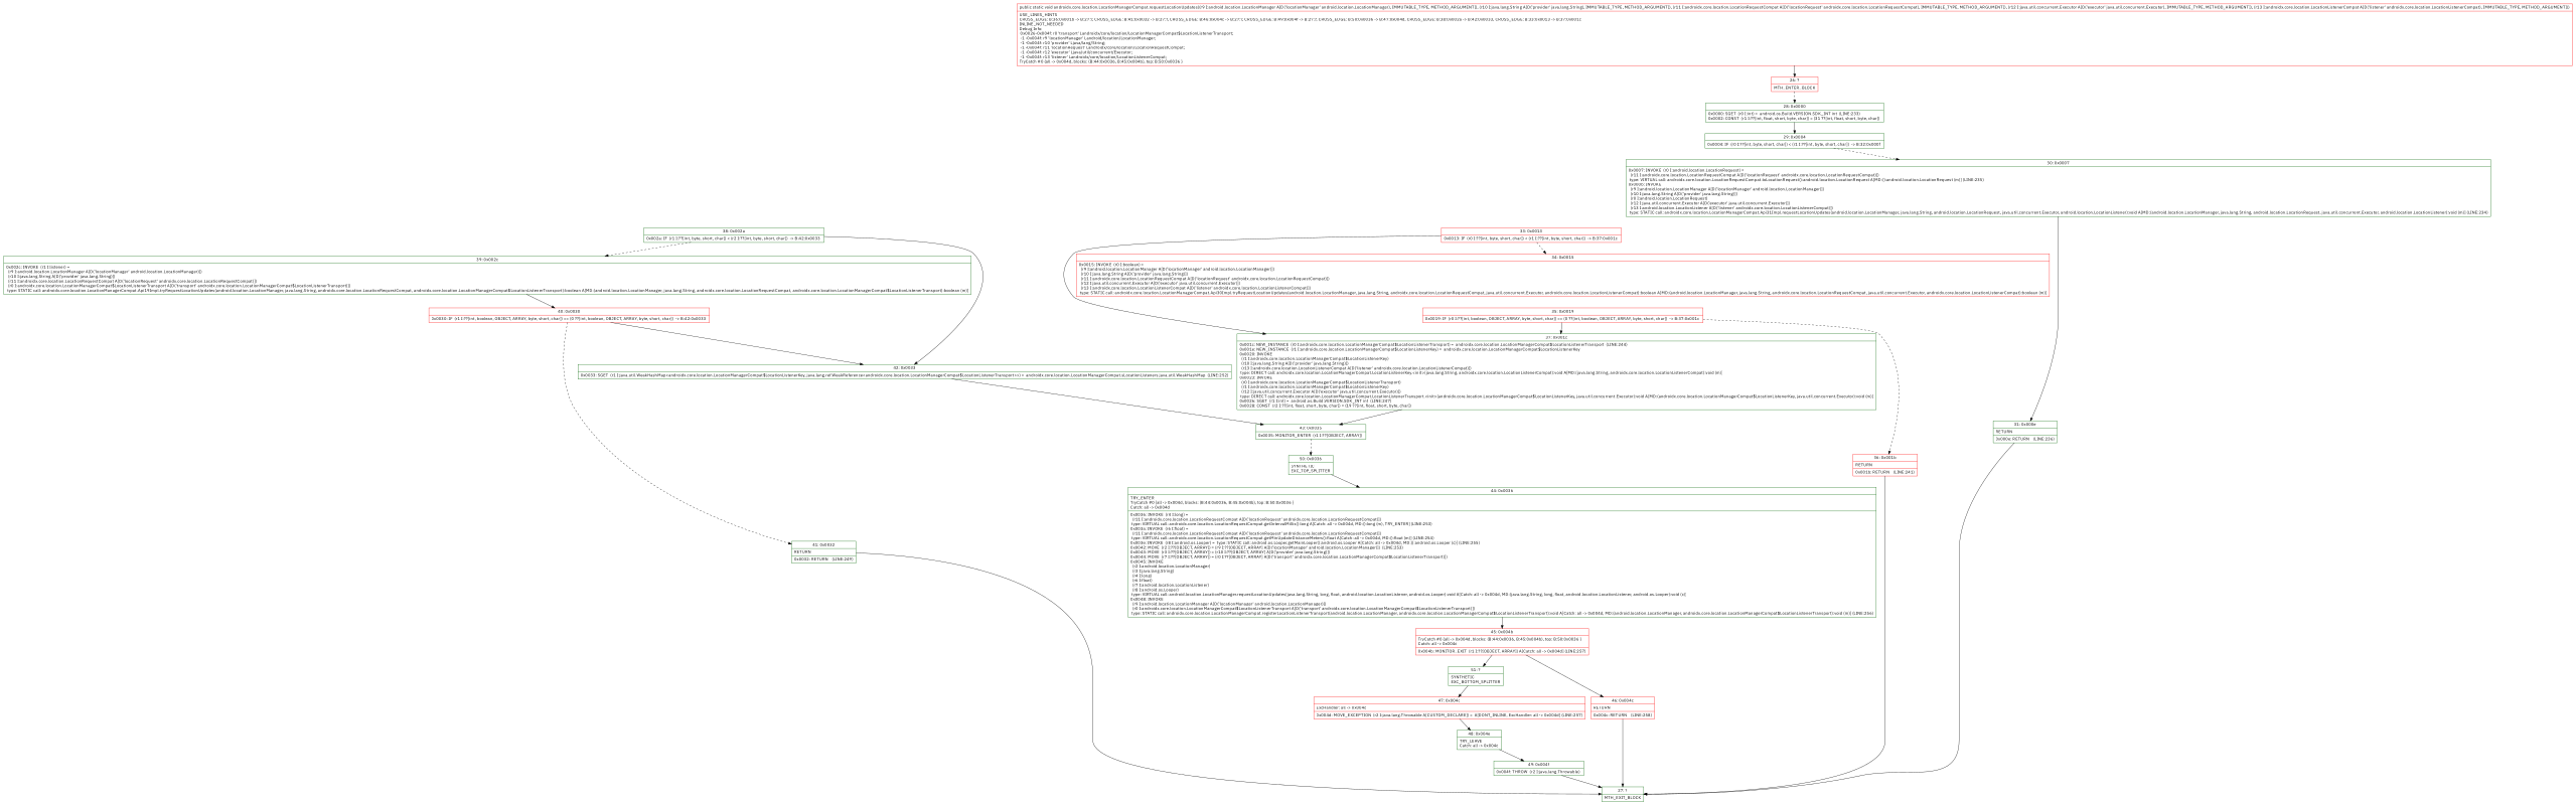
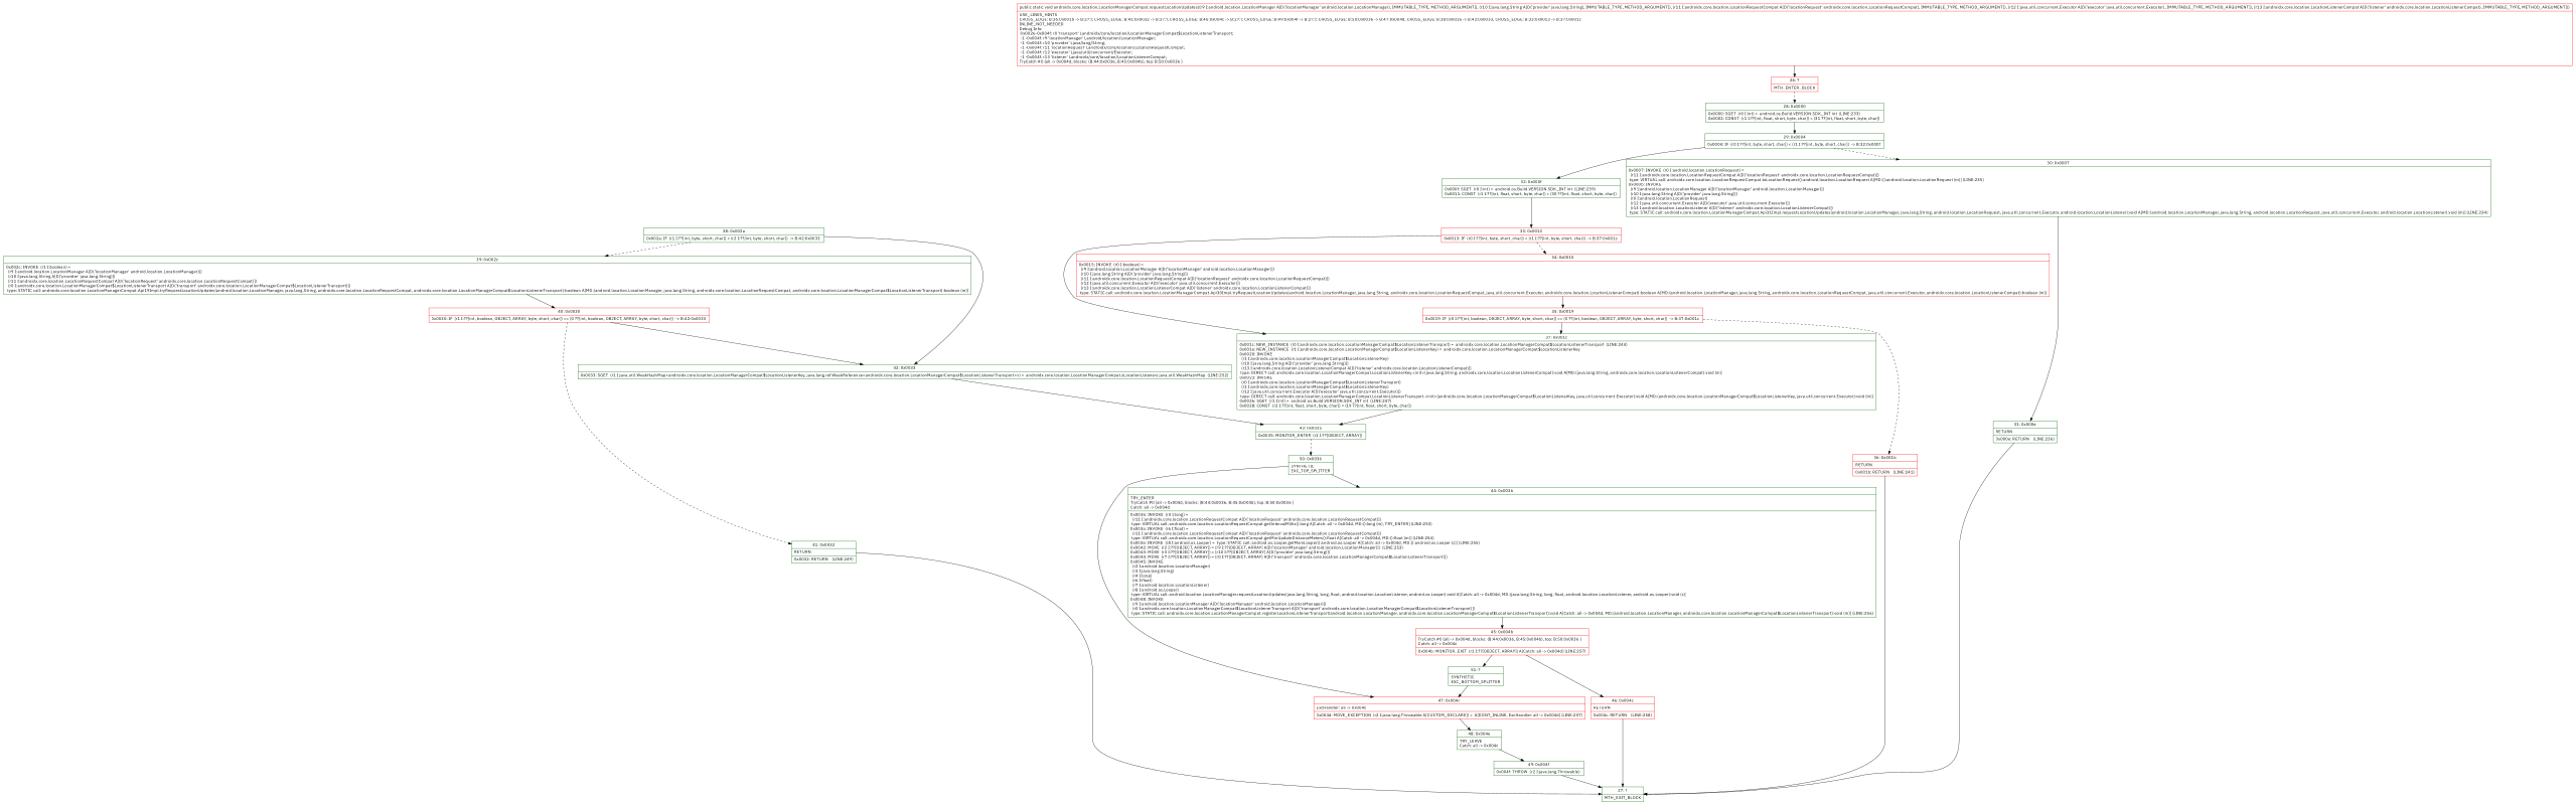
  digraph {
    fontname="IBM Plex Sans"
    node [color=darkgreen fontname="IBM Plex Sans" shape=record]
    edge [fontname="IBM Plex Sans"]
    n1 [color=red label="{26\:\ ?|MTH_ENTER_BLOCK\l}"]
    n2 [label="{28\:\ 0x0000|0x0000: SGET  (r0 I:int) =  android.os.Build.VERSION.SDK_INT int  (LINE:233)\l0x0002: CONST  (r1 I:??[int, float, short, byte, char]) = (31 ??[int, float, short, byte, char]) \l}"]
    n3 [label="{29\:\ 0x0004|0x0004: IF  (r0 I:??[int, byte, short, char]) \< (r1 I:??[int, byte, short, char])  \-\> B:32:0x000f \l}"]
    n4 [label="{30\:\ 0x0007|0x0007: INVOKE  (r0 I:android.location.LocationRequest) = \l  (r11 I:androidx.core.location.LocationRequestCompat A[D('locationRequest' androidx.core.location.LocationRequestCompat)])\l type: VIRTUAL call: androidx.core.location.LocationRequestCompat.toLocationRequest():android.location.LocationRequest A[MD:():android.location.LocationRequest (m)] (LINE:235)\l0x000b: INVOKE  \l  (r9 I:android.location.LocationManager A[D('locationManager' android.location.LocationManager)])\l  (r10 I:java.lang.String A[D('provider' java.lang.String)])\l  (r0 I:android.location.LocationRequest)\l  (r12 I:java.util.concurrent.Executor A[D('executor' java.util.concurrent.Executor)])\l  (r13 I:android.location.LocationListener A[D('listener' androidx.core.location.LocationListenerCompat)])\l type: STATIC call: androidx.core.location.LocationManagerCompat.Api31Impl.requestLocationUpdates(android.location.LocationManager, java.lang.String, android.location.LocationRequest, java.util.concurrent.Executor, android.location.LocationListener):void A[MD:(android.location.LocationManager, java.lang.String, android.location.LocationRequest, java.util.concurrent.Executor, android.location.LocationListener):void (m)] (LINE:234)\l}"]
+   n5 [label="{32\:\ 0x000f|0x000f: SGET  (r0 I:int) =  android.os.Build.VERSION.SDK_INT int  (LINE:239)\l0x0011: CONST  (r1 I:??[int, float, short, byte, char]) = (30 ??[int, float, short, byte, char]) \l}"]
    n6 [label="{31\:\ 0x000e|RETURN\l|0x000e: RETURN    (LINE:236)\l}"]
    n7 [color=red label="{33\:\ 0x0013|0x0013: IF  (r0 I:??[int, byte, short, char]) \< (r1 I:??[int, byte, short, char])  \-\> B:37:0x001c \l}"]
    n8 [label="{27\:\ ?|MTH_EXIT_BLOCK\l}"]
    n9 [color=red label="{34\:\ 0x0015|0x0015: INVOKE  (r0 I:boolean) = \l  (r9 I:android.location.LocationManager A[D('locationManager' android.location.LocationManager)])\l  (r10 I:java.lang.String A[D('provider' java.lang.String)])\l  (r11 I:androidx.core.location.LocationRequestCompat A[D('locationRequest' androidx.core.location.LocationRequestCompat)])\l  (r12 I:java.util.concurrent.Executor A[D('executor' java.util.concurrent.Executor)])\l  (r13 I:androidx.core.location.LocationListenerCompat A[D('listener' androidx.core.location.LocationListenerCompat)])\l type: STATIC call: androidx.core.location.LocationManagerCompat.Api30Impl.tryRequestLocationUpdates(android.location.LocationManager, java.lang.String, androidx.core.location.LocationRequestCompat, java.util.concurrent.Executor, androidx.core.location.LocationListenerCompat):boolean A[MD:(android.location.LocationManager, java.lang.String, androidx.core.location.LocationRequestCompat, java.util.concurrent.Executor, androidx.core.location.LocationListenerCompat):boolean (m)]\l}"]
    n10 [label="{37\:\ 0x001c|0x001c: NEW_INSTANCE  (r0 I:androidx.core.location.LocationManagerCompat$LocationListenerTransport) =  androidx.core.location.LocationManagerCompat$LocationListenerTransport  (LINE:244)\l0x001e: NEW_INSTANCE  (r1 I:androidx.core.location.LocationManagerCompat$LocationListenerKey) =  androidx.core.location.LocationManagerCompat$LocationListenerKey \l0x0020: INVOKE  \l  (r1 I:androidx.core.location.LocationManagerCompat$LocationListenerKey)\l  (r10 I:java.lang.String A[D('provider' java.lang.String)])\l  (r13 I:androidx.core.location.LocationListenerCompat A[D('listener' androidx.core.location.LocationListenerCompat)])\l type: DIRECT call: androidx.core.location.LocationManagerCompat.LocationListenerKey.\<init\>(java.lang.String, androidx.core.location.LocationListenerCompat):void A[MD:(java.lang.String, androidx.core.location.LocationListenerCompat):void (m)]\l0x0023: INVOKE  \l  (r0 I:androidx.core.location.LocationManagerCompat$LocationListenerTransport)\l  (r1 I:androidx.core.location.LocationManagerCompat$LocationListenerKey)\l  (r12 I:java.util.concurrent.Executor A[D('executor' java.util.concurrent.Executor)])\l type: DIRECT call: androidx.core.location.LocationManagerCompat.LocationListenerTransport.\<init\>(androidx.core.location.LocationManagerCompat$LocationListenerKey, java.util.concurrent.Executor):void A[MD:(androidx.core.location.LocationManagerCompat$LocationListenerKey, java.util.concurrent.Executor):void (m)]\l0x0026: SGET  (r1 I:int) =  android.os.Build.VERSION.SDK_INT int  (LINE:247)\l0x0028: CONST  (r2 I:??[int, float, short, byte, char]) = (19 ??[int, float, short, byte, char]) \l}"]
    n11 [color=red label="{35\:\ 0x0019|0x0019: IF  (r0 I:??[int, boolean, OBJECT, ARRAY, byte, short, char]) == (0 ??[int, boolean, OBJECT, ARRAY, byte, short, char])  \-\> B:37:0x001c \l}"]
    n12 [label="{43\:\ 0x0035|0x0035: MONITOR_ENTER  (r1 I:??[OBJECT, ARRAY]) \l}"]
    n13 [color=red label="{36\:\ 0x001b|RETURN\l|0x001b: RETURN    (LINE:241)\l}"]
    n14 [label="{38\:\ 0x002a|0x002a: IF  (r1 I:??[int, byte, short, char]) \< (r2 I:??[int, byte, short, char])  \-\> B:42:0x0033 \l}"]
-   n15 [label="{39\:\ 0x002c|0x002c: INVOKE  (r1 I:listener) = \l  (r9 I:android.location.LocationManager A[D('locationManager' android.location.LocationManager)])\l  (r10 I:java.lang.String A[D('provider' java.lang.String)])\l  (r11 I:androidx.core.location.LocationRequestCompat A[D('locationRequest' androidx.core.location.LocationRequestCompat)])\l  (r0 I:androidx.core.location.LocationManagerCompat$LocationListenerTransport A[D('transport' androidx.core.location.LocationManagerCompat$LocationListenerTransport)])\l type: STATIC call: androidx.core.location.LocationManagerCompat.Api19Impl.tryRequestLocationUpdates(android.location.LocationManager, java.lang.String, androidx.core.location.LocationRequestCompat, androidx.core.location.LocationManagerCompat$LocationListenerTransport):boolean A[MD:(android.location.LocationManager, java.lang.String, androidx.core.location.LocationRequestCompat, androidx.core.location.LocationManagerCompat$LocationListenerTransport):boolean (m)]\l}"]
+   n15 [label="{39\:\ 0x002c|0x002c: INVOKE  (r1 I:boolean) = \l  (r9 I:android.location.LocationManager A[D('locationManager' android.location.LocationManager)])\l  (r10 I:java.lang.String A[D('provider' java.lang.String)])\l  (r11 I:androidx.core.location.LocationRequestCompat A[D('locationRequest' androidx.core.location.LocationRequestCompat)])\l  (r0 I:androidx.core.location.LocationManagerCompat$LocationListenerTransport A[D('transport' androidx.core.location.LocationManagerCompat$LocationListenerTransport)])\l type: STATIC call: androidx.core.location.LocationManagerCompat.Api19Impl.tryRequestLocationUpdates(android.location.LocationManager, java.lang.String, androidx.core.location.LocationRequestCompat, androidx.core.location.LocationManagerCompat$LocationListenerTransport):boolean A[MD:(android.location.LocationManager, java.lang.String, androidx.core.location.LocationRequestCompat, androidx.core.location.LocationManagerCompat$LocationListenerTransport):boolean (m)]\l}"]
    n16 [label="{42\:\ 0x0033|0x0033: SGET  (r1 I:java.util.WeakHashMap\<androidx.core.location.LocationManagerCompat$LocationListenerKey, java.lang.ref.WeakReference\<androidx.core.location.LocationManagerCompat$LocationListenerTransport\>\>) =  androidx.core.location.LocationManagerCompat.sLocationListeners java.util.WeakHashMap  (LINE:252)\l}"]
    n17 [color=red label="{40\:\ 0x0030|0x0030: IF  (r1 I:??[int, boolean, OBJECT, ARRAY, byte, short, char]) == (0 ??[int, boolean, OBJECT, ARRAY, byte, short, char])  \-\> B:42:0x0033 \l}"]
    n18 [label="{41\:\ 0x0032|RETURN\l|0x0032: RETURN    (LINE:249)\l}"]
    n19 [label="{50\:\ 0x0036|SYNTHETIC\lEXC_TOP_SPLITTER\l}"]
    n20 [label="{44\:\ 0x0036|TRY_ENTER\lTryCatch #0 \{all \-\> 0x004d, blocks: (B:44:0x0036, B:45:0x004b), top: B:50:0x0036 \}\lCatch: all \-\> 0x004d\l|0x0036: INVOKE  (r4 I:long) = \l  (r11 I:androidx.core.location.LocationRequestCompat A[D('locationRequest' androidx.core.location.LocationRequestCompat)])\l type: VIRTUAL call: androidx.core.location.LocationRequestCompat.getIntervalMillis():long A[Catch: all \-\> 0x004d, MD:():long (m), TRY_ENTER] (LINE:253)\l0x003a: INVOKE  (r6 I:float) = \l  (r11 I:androidx.core.location.LocationRequestCompat A[D('locationRequest' androidx.core.location.LocationRequestCompat)])\l type: VIRTUAL call: androidx.core.location.LocationRequestCompat.getMinUpdateDistanceMeters():float A[Catch: all \-\> 0x004d, MD:():float (m)] (LINE:254)\l0x003e: INVOKE  (r8 I:android.os.Looper) =  type: STATIC call: android.os.Looper.getMainLooper():android.os.Looper A[Catch: all \-\> 0x004d, MD:():android.os.Looper (c)] (LINE:255)\l0x0042: MOVE  (r2 I:??[OBJECT, ARRAY]) = (r9 I:??[OBJECT, ARRAY] A[D('locationManager' android.location.LocationManager)])  (LINE:253)\l0x0043: MOVE  (r3 I:??[OBJECT, ARRAY]) = (r10 I:??[OBJECT, ARRAY] A[D('provider' java.lang.String)]) \l0x0044: MOVE  (r7 I:??[OBJECT, ARRAY]) = (r0 I:??[OBJECT, ARRAY] A[D('transport' androidx.core.location.LocationManagerCompat$LocationListenerTransport)]) \l0x0045: INVOKE  \l  (r2 I:android.location.LocationManager)\l  (r3 I:java.lang.String)\l  (r4 I:long)\l  (r6 I:float)\l  (r7 I:android.location.LocationListener)\l  (r8 I:android.os.Looper)\l type: VIRTUAL call: android.location.LocationManager.requestLocationUpdates(java.lang.String, long, float, android.location.LocationListener, android.os.Looper):void A[Catch: all \-\> 0x004d, MD:(java.lang.String, long, float, android.location.LocationListener, android.os.Looper):void (c)]\l0x0048: INVOKE  \l  (r9 I:android.location.LocationManager A[D('locationManager' android.location.LocationManager)])\l  (r0 I:androidx.core.location.LocationManagerCompat$LocationListenerTransport A[D('transport' androidx.core.location.LocationManagerCompat$LocationListenerTransport)])\l type: STATIC call: androidx.core.location.LocationManagerCompat.registerLocationListenerTransport(android.location.LocationManager, androidx.core.location.LocationManagerCompat$LocationListenerTransport):void A[Catch: all \-\> 0x004d, MD:(android.location.LocationManager, androidx.core.location.LocationManagerCompat$LocationListenerTransport):void (m)] (LINE:256)\l}"]
    n21 [color=red label="{47\:\ 0x004d|ExcHandler: all \-\> 0x004d\l|0x004d: MOVE_EXCEPTION  (r2 I:java.lang.Throwable A[CUSTOM_DECLARE]) =  A[DONT_INLINE, ExcHandler: all \-\> 0x004d] (LINE:257)\l}"]
    n22 [color=red label="{45\:\ 0x004b|TryCatch #0 \{all \-\> 0x004d, blocks: (B:44:0x0036, B:45:0x004b), top: B:50:0x0036 \}\lCatch: all \-\> 0x004d\l|0x004b: MONITOR_EXIT  (r1 I:??[OBJECT, ARRAY]) A[Catch: all \-\> 0x004d] (LINE:257)\l}"]
    n23 [label="{48\:\ 0x004e|TRY_LEAVE\lCatch: all \-\> 0x004d\l}"]
    n24 [color=red label="{46\:\ 0x004c|RETURN\l|0x004c: RETURN    (LINE:258)\l}"]
    n25 [label="{51\:\ ?|SYNTHETIC\lEXC_BOTTOM_SPLITTER\l}"]
    n26 [label="{49\:\ 0x004f|0x004f: THROW  (r2 I:java.lang.Throwable) \l}"]
    n27 [color=red label="{public static void androidx.core.location.LocationManagerCompat.requestLocationUpdates((r9 I:android.location.LocationManager A[D('locationManager' android.location.LocationManager), IMMUTABLE_TYPE, METHOD_ARGUMENT]), (r10 I:java.lang.String A[D('provider' java.lang.String), IMMUTABLE_TYPE, METHOD_ARGUMENT]), (r11 I:androidx.core.location.LocationRequestCompat A[D('locationRequest' androidx.core.location.LocationRequestCompat), IMMUTABLE_TYPE, METHOD_ARGUMENT]), (r12 I:java.util.concurrent.Executor A[D('executor' java.util.concurrent.Executor), IMMUTABLE_TYPE, METHOD_ARGUMENT]), (r13 I:androidx.core.location.LocationListenerCompat A[D('listener' androidx.core.location.LocationListenerCompat), IMMUTABLE_TYPE, METHOD_ARGUMENT]))  | USE_LINES_HINTS\lCROSS_EDGE: B:36:0x001b \-\> B:27:?, CROSS_EDGE: B:41:0x0032 \-\> B:27:?, CROSS_EDGE: B:46:0x004c \-\> B:27:?, CROSS_EDGE: B:49:0x004f \-\> B:27:?, CROSS_EDGE: B:50:0x0036 \-\> B:47:0x004d, CROSS_EDGE: B:38:0x002a \-\> B:42:0x0033, CROSS_EDGE: B:33:0x0013 \-\> B:37:0x001c\lINLINE_NOT_NEEDED\lDebug Info:\l  0x0026\-0x004f: r0 'transport' Landroidx\/core\/location\/LocationManagerCompat$LocationListenerTransport;\l  \-1 \-0x004f: r9 'locationManager' Landroid\/location\/LocationManager;\l  \-1 \-0x004f: r10 'provider' Ljava\/lang\/String;\l  \-1 \-0x004f: r11 'locationRequest' Landroidx\/core\/location\/LocationRequestCompat;\l  \-1 \-0x004f: r12 'executor' Ljava\/util\/concurrent\/Executor;\l  \-1 \-0x004f: r13 'listener' Landroidx\/core\/location\/LocationListenerCompat;\lTryCatch #0 \{all \-\> 0x004d, blocks: (B:44:0x0036, B:45:0x004b), top: B:50:0x0036 \}\l}"]
    n1 -> n2 [style=dashed]
    n2 -> n3
    n3 -> n4 [style=dashed]
+   n3 -> n5
    n4 -> n6
+   n5 -> n7
    n6 -> n8
    n7 -> n9 [style=dashed]
    n7 -> n10
+   n9 -> n11
    n10 -> n12
    n11 -> n10
    n11 -> n13 [style=dashed]
    n12 -> n19 [style=dashed]
    n13 -> n8
    n14 -> n15 [style=dashed]
    n14 -> n16
    n15 -> n17
    n16 -> n12
    n17 -> n16
    n17 -> n18 [style=dashed]
    n18 -> n8
    n19 -> n20
+   n19 -> n21
    n20 -> n22
    n21 -> n23
    n22 -> n24
    n22 -> n25
    n23 -> n26
    n24 -> n8
    n25 -> n21
    n26 -> n8
    n27 -> n1
  }
